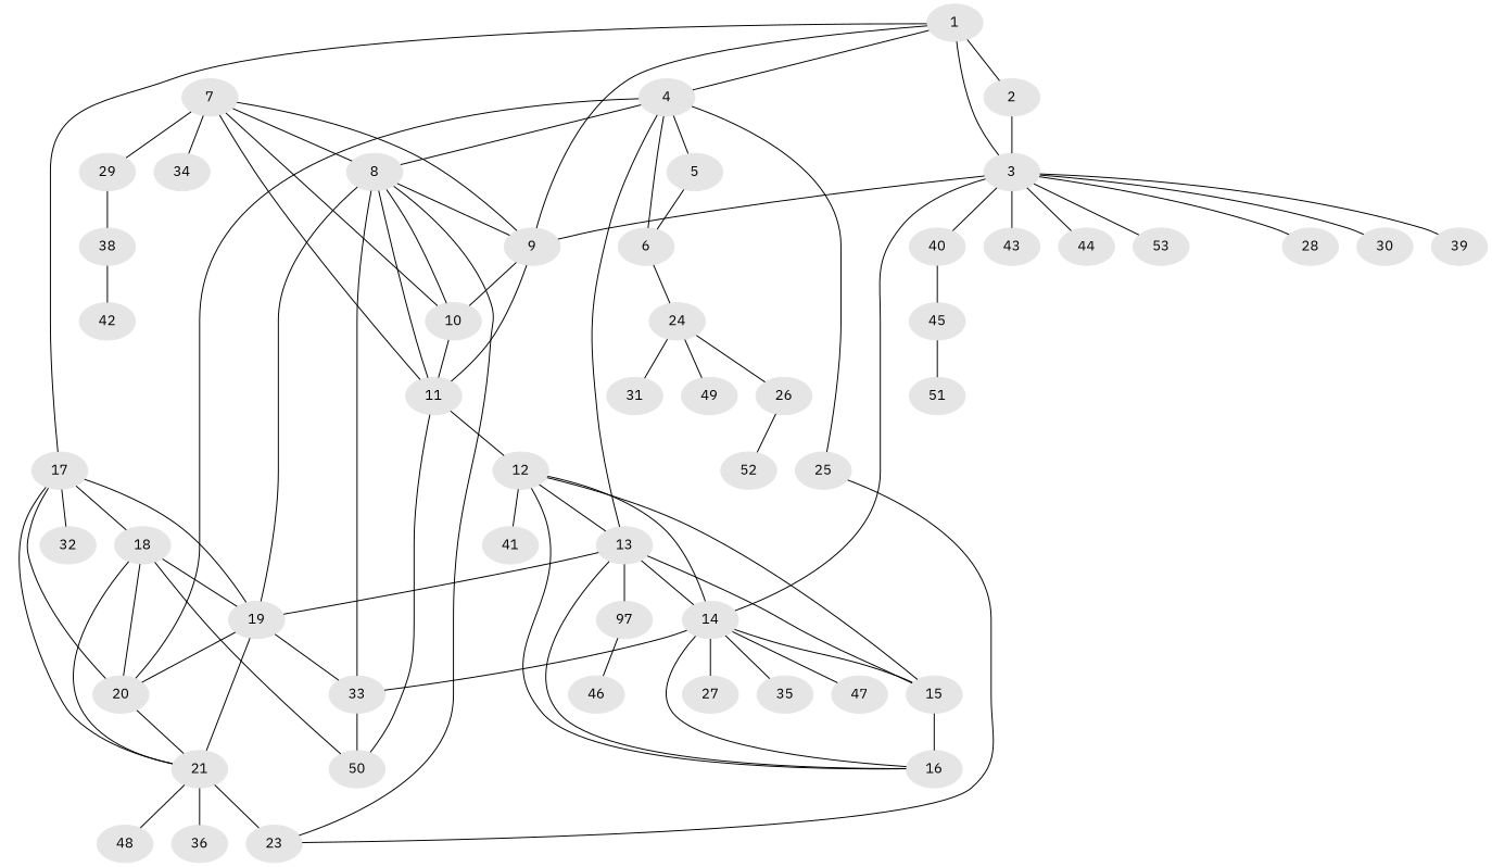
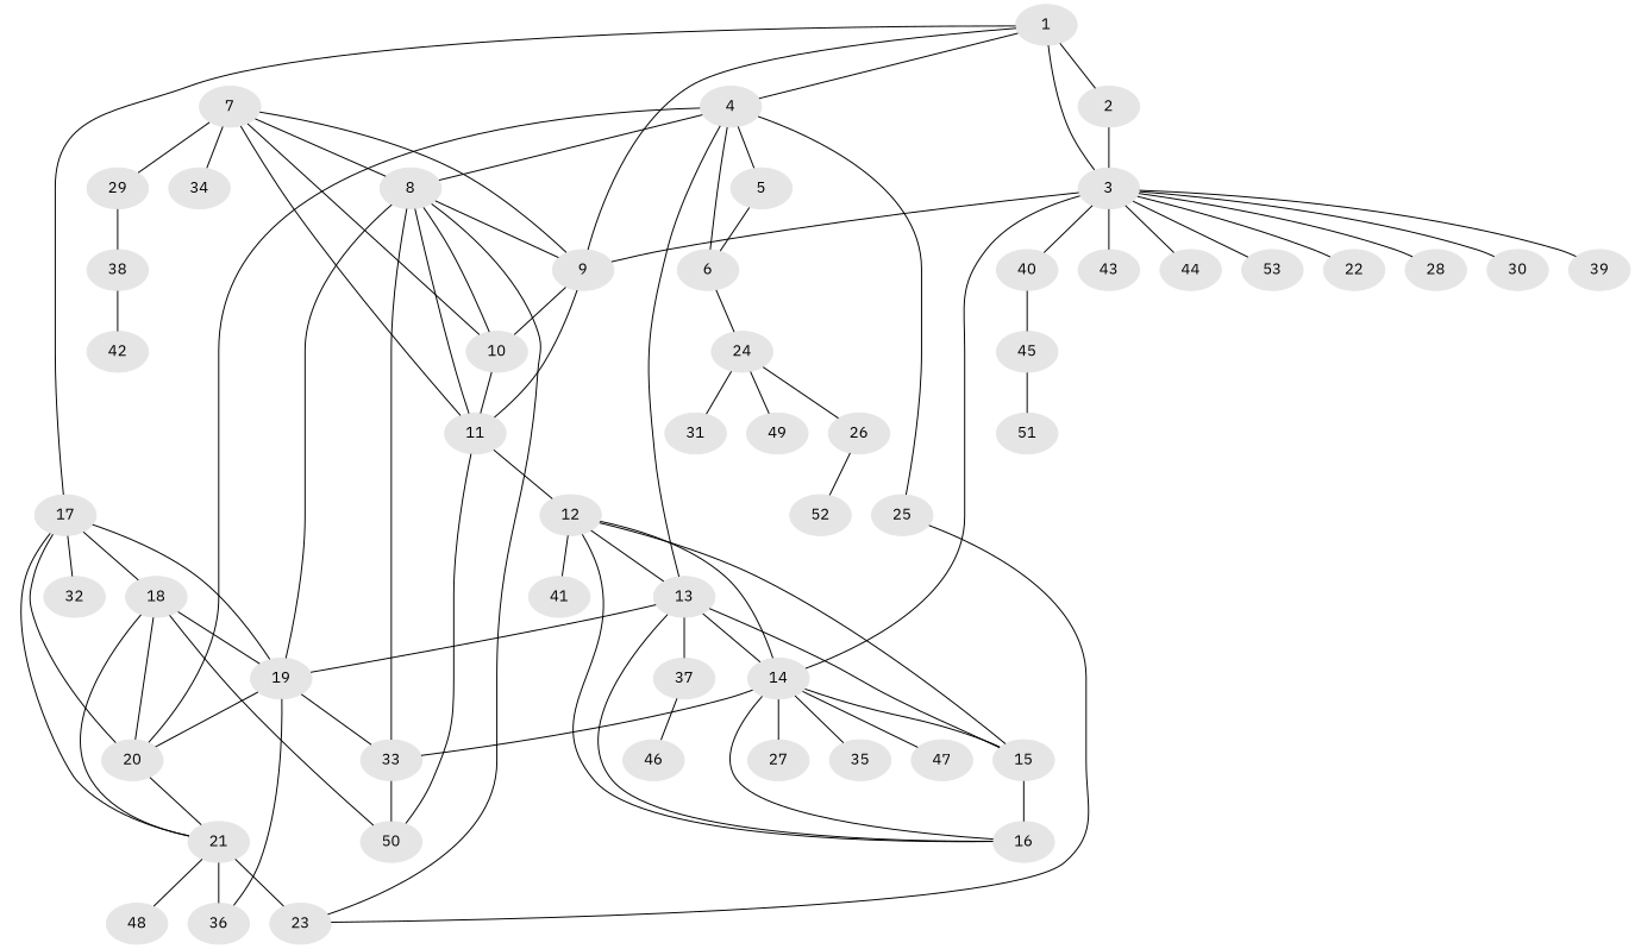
  graph {
    fontname="IBM Plex Sans"
    node [color=gray90 fontname="IBM Plex Sans" style=filled]
    edge [fontname="IBM Plex Sans" weight=1.0]
    1
    2
    3
    4
    9
    17
    14
+   22
    28
    30
    39
    40
    43
    44
    53
    5
    6
    8
    13
    20
    25
    10
    11
    19
    18
    21
    32
    33
    15
    16
    27
    35
    47
    45
    24
    23
-   37 [label=97]
+   37
    26
    31
    49
    7
    29
    34
    12
    50
    38
    41
    46
    36
    48
    52
    42
    51
    1 -- 2 [weight=3.0]
    1 -- 3
    1 -- 4
    1 -- 9
    1 -- 17
    2 -- 3 [weight=3.0]
    3 -- 9
    3 -- 14
+   3 -- 22
    3 -- 28
    3 -- 30
    3 -- 39
    3 -- 40
    3 -- 43
    3 -- 44
    3 -- 53
    4 -- 5 [weight=5.0]
    4 -- 6 [weight=3.0]
    4 -- 8
    4 -- 13
    4 -- 20 [weight=2.0]
    4 -- 25
    9 -- 10 [weight=3.0]
    9 -- 11
    17 -- 20
    17 -- 19
    17 -- 18
    17 -- 21
    17 -- 32
    14 -- 33
    14 -- 15
    14 -- 16
    14 -- 27
    14 -- 35
    14 -- 47
    40 -- 45
    5 -- 6
    6 -- 24
    8 -- 9
    8 -- 10
    8 -- 11
    8 -- 19
    8 -- 33 [weight=4.0]
    8 -- 23
    13 -- 14
    13 -- 19
    13 -- 15
    13 -- 16
    13 -- 37 [weight=4.0]
    20 -- 21
    25 -- 23
    10 -- 11
    11 -- 12
    11 -- 50
    19 -- 20
-   19 -- 21
+   19 -- 36
    19 -- 33
    18 -- 20
    18 -- 19
    18 -- 21
    18 -- 50
    21 -- 23 [weight=4.0]
    21 -- 36
    21 -- 48
    33 -- 50
    15 -- 16 [weight=4.0]
    45 -- 51
    24 -- 26
    24 -- 31
    24 -- 49
    37 -- 46
    26 -- 52
    7 -- 9
    7 -- 8
    7 -- 10
    7 -- 11
    7 -- 29 [weight=3.0]
    7 -- 34
    29 -- 38
    12 -- 14
    12 -- 13
    12 -- 15
    12 -- 16
    12 -- 41 [weight=2.0]
    38 -- 42
  }
